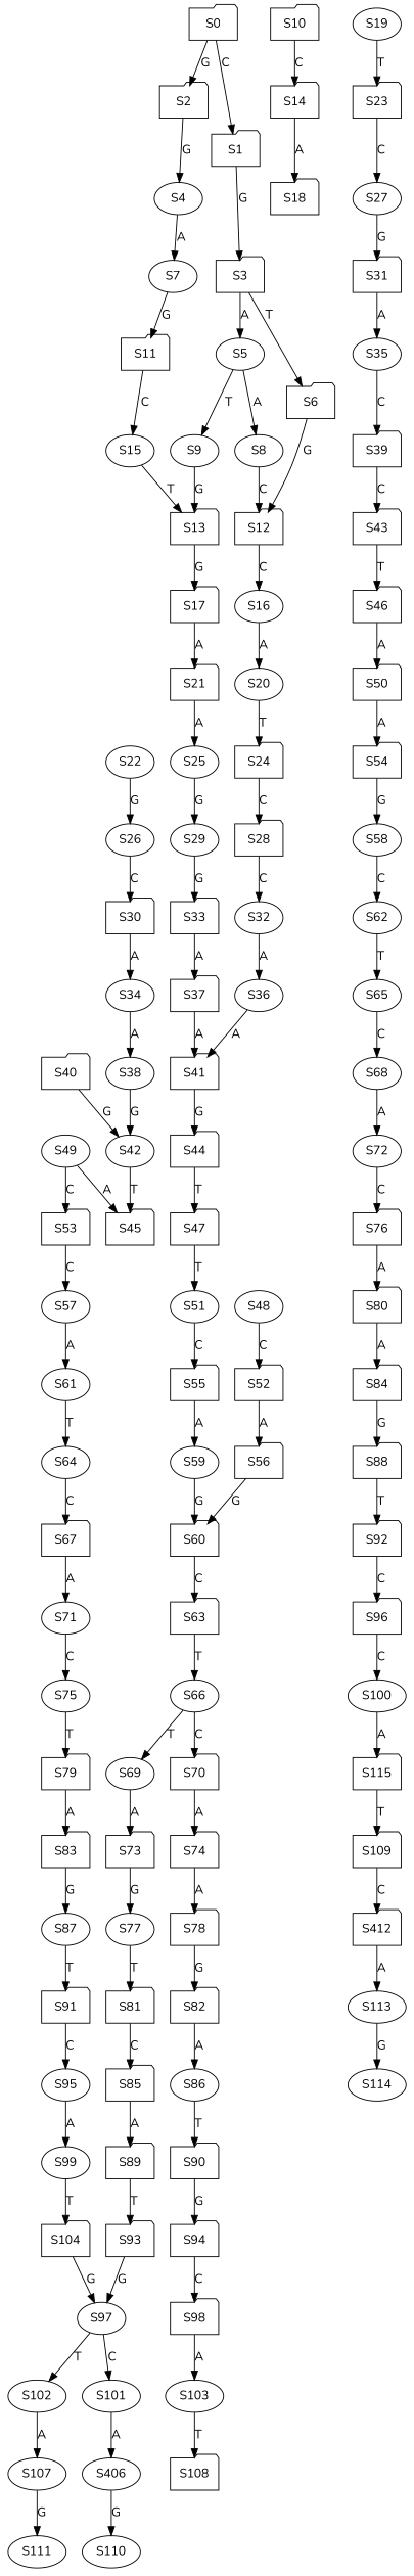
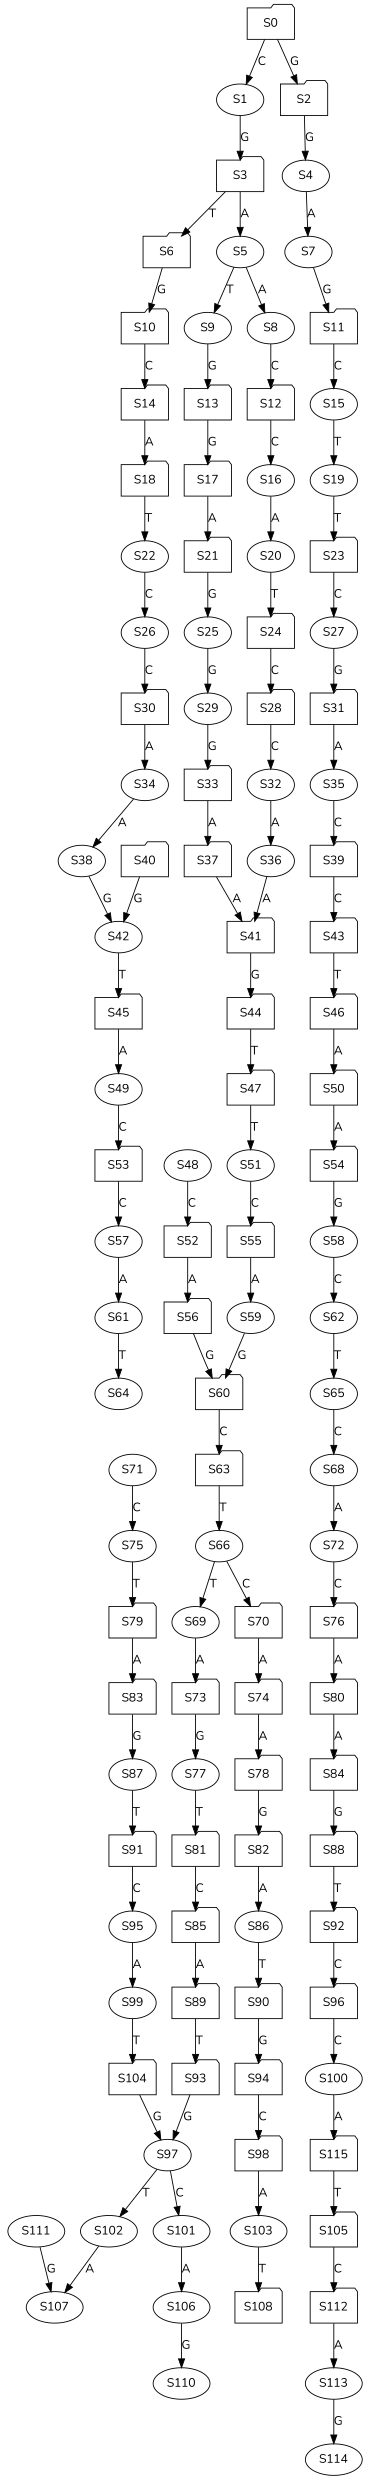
  strict digraph {
    fontname=Nunito
    node [fontname=Nunito shape=folder]
    edge [fontname=Nunito]
-   S1
+   S1 [shape=ellipse]
    S0
    S2
    S3
    S4 [shape=ellipse]
    S5 [shape=ellipse]
    S6
    S7 [shape=ellipse]
    S8 [shape=ellipse]
    S9 [shape=ellipse]
    S10
    S11
    S12
    S13
    S14
    S15 [shape=ellipse]
    S16 [shape=ellipse]
    S17
    S18
    S19 [shape=ellipse]
    S20 [shape=ellipse]
    S21
    S22 [shape=ellipse]
    S23
    S24
    S25 [shape=ellipse]
    S26 [shape=ellipse]
    S27 [shape=ellipse]
    S28
    S29 [shape=ellipse]
    S30
    S31
    S32 [shape=ellipse]
    S33
    S34 [shape=ellipse]
    S35 [shape=ellipse]
    S36 [shape=ellipse]
    S37
    S38 [shape=ellipse]
    S39
    S41
    S42 [shape=ellipse]
    S43
    S40
    S44
    S45
    S46
    S47
    S49 [shape=ellipse]
    S50
    S51 [shape=ellipse]
    S48 [shape=ellipse]
    S52
    S53
    S54
    S55
    S56
    S57 [shape=ellipse]
    S58 [shape=ellipse]
    S59 [shape=ellipse]
    S60
    S61 [shape=ellipse]
    S62 [shape=ellipse]
    S63
    S64 [shape=ellipse]
    S65 [shape=ellipse]
    S66 [shape=ellipse]
-   S67
    S68 [shape=ellipse]
    S69 [shape=ellipse]
    S70
    S71 [shape=ellipse]
    S72 [shape=ellipse]
    S73
    S74
    S75 [shape=ellipse]
    S76
    S77 [shape=ellipse]
    S78
    S79
    S80
    S81
    S82
    S83
    S84
    S85
    S86 [shape=ellipse]
    S87 [shape=ellipse]
    S88
    S89
    S90
    S91
    S92
    S93
    S94
    S95 [shape=ellipse]
    S96
    S97 [shape=ellipse]
    S98
    S99 [shape=ellipse]
    S100 [shape=ellipse]
    S101 [shape=ellipse]
    S102 [shape=ellipse]
    S103 [shape=ellipse]
    S104
    n106 [label=S115]
-   S106 [shape=ellipse label=S406]
+   S106 [shape=ellipse]
    S107 [shape=ellipse]
    S108
-   S109
+   S109 [label=S105]
    S110 [shape=ellipse]
    S111 [shape=ellipse]
-   S112 [label=S412]
+   S112
    S113 [shape=ellipse]
    S114 [shape=ellipse]
    S1 -> S3 [label=G]
    S0 -> S1 [label=C]
    S0 -> S2 [label=G]
    S2 -> S4 [label=G]
    S3 -> S5 [label=A]
    S3 -> S6 [label=T]
    S4 -> S7 [label=A]
    S5 -> S8 [label=A]
    S5 -> S9 [label=T]
-   S6 -> S12 [label=G]
+   S6 -> S10 [label=G]
    S7 -> S11 [label=G]
    S8 -> S12 [label=C]
    S9 -> S13 [label=G]
    S10 -> S14 [label=C]
    S11 -> S15 [label=C]
    S12 -> S16 [label=C]
    S13 -> S17 [label=G]
    S14 -> S18 [label=A]
-   S15 -> S13 [label=T]
+   S15 -> S19 [label=T]
    S16 -> S20 [label=A]
    S17 -> S21 [label=A]
+   S18 -> S22 [label=T]
    S19 -> S23 [label=T]
    S20 -> S24 [label=T]
-   S21 -> S25 [label=A]
-   S22 -> S26 [label=G]
+   S21 -> S25 [label=G]
+   S22 -> S26 [label=C]
    S23 -> S27 [label=C]
    S24 -> S28 [label=C]
    S25 -> S29 [label=G]
    S26 -> S30 [label=C]
    S27 -> S31 [label=G]
    S28 -> S32 [label=C]
    S29 -> S33 [label=G]
    S30 -> S34 [label=A]
    S31 -> S35 [label=A]
    S32 -> S36 [label=A]
    S33 -> S37 [label=A]
    S34 -> S38 [label=A]
    S35 -> S39 [label=C]
    S36 -> S41 [label=A]
    S37 -> S41 [label=A]
    S38 -> S42 [label=G]
    S39 -> S43 [label=C]
    S41 -> S44 [label=G]
    S42 -> S45 [label=T]
    S43 -> S46 [label=T]
    S40 -> S42 [label=G]
    S44 -> S47 [label=T]
-   S49 -> S45 [label=A]
+   S45 -> S49 [label=A]
    S46 -> S50 [label=A]
    S47 -> S51 [label=T]
    S49 -> S53 [label=C]
    S50 -> S54 [label=A]
    S51 -> S55 [label=C]
    S48 -> S52 [label=C]
    S52 -> S56 [label=A]
    S53 -> S57 [label=C]
    S54 -> S58 [label=G]
    S55 -> S59 [label=A]
    S56 -> S60 [label=G]
    S57 -> S61 [label=A]
    S58 -> S62 [label=C]
    S59 -> S60 [label=G]
    S60 -> S63 [label=C]
    S61 -> S64 [label=T]
    S62 -> S65 [label=T]
    S63 -> S66 [label=T]
-   S64 -> S67 [label=C]
    S65 -> S68 [label=C]
    S66 -> S69 [label=T]
    S66 -> S70 [label=C]
-   S67 -> S71 [label=A]
    S68 -> S72 [label=A]
    S69 -> S73 [label=A]
    S70 -> S74 [label=A]
    S71 -> S75 [label=C]
    S72 -> S76 [label=C]
    S73 -> S77 [label=G]
    S74 -> S78 [label=A]
    S75 -> S79 [label=T]
    S76 -> S80 [label=A]
    S77 -> S81 [label=T]
    S78 -> S82 [label=G]
    S79 -> S83 [label=A]
    S80 -> S84 [label=A]
    S81 -> S85 [label=C]
    S82 -> S86 [label=A]
    S83 -> S87 [label=G]
    S84 -> S88 [label=G]
    S85 -> S89 [label=A]
    S86 -> S90 [label=T]
    S87 -> S91 [label=T]
    S88 -> S92 [label=T]
    S89 -> S93 [label=T]
    S90 -> S94 [label=G]
    S91 -> S95 [label=C]
    S92 -> S96 [label=C]
    S93 -> S97 [label=G]
    S94 -> S98 [label=C]
    S95 -> S99 [label=A]
    S96 -> S100 [label=C]
    S97 -> S101 [label=C]
    S97 -> S102 [label=T]
    S98 -> S103 [label=A]
    S99 -> S104 [label=T]
    S100 -> n106 [label=A]
    S101 -> S106 [label=A]
    S102 -> S107 [label=A]
    S103 -> S108 [label=T]
    S104 -> S97 [label=G]
    n106 -> S109 [label=T]
    S106 -> S110 [label=G]
-   S107 -> S111 [label=G]
+   S111 -> S107 [label=G]
    S109 -> S112 [label=C]
    S112 -> S113 [label=A]
    S113 -> S114 [label=G]
  }
